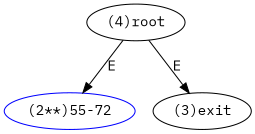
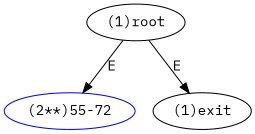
  digraph {
    fontname="IBM Plex Mono"
    node [fontname="IBM Plex Mono"]
    edge [fontname="IBM Plex Mono"]
-   n1 [label="(4)root"]
+   n1 [label="(1)root"]
    n2 [color=blue label="(2**)55-72"]
-   n3 [label="(3)exit"]
+   n3 [label="(1)exit"]
    n1 -> n2 [label=E]
    n1 -> n3 [label=E]
  }
